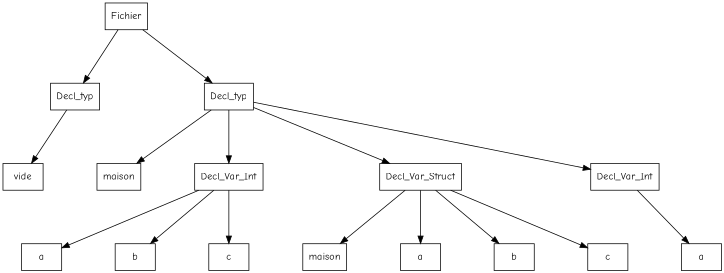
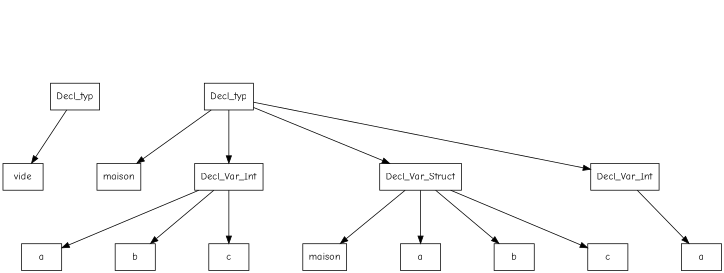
  digraph {
    nodesep=1
    ranksep=1
    fontname="Comic Neue"
    node [shape=box fontname="Comic Neue"]
    edge [fontname="Comic Neue"]
-   n1 [label=Fichier]
    n2 [label=Decl_typ]
    n3 [label=Decl_typ]
    n4 [label=vide]
    n5 [label=maison]
    n6 [label=Decl_Var_Int]
    n7 [label=Decl_Var_Struct]
    n8 [label=Decl_Var_Int]
    n9 [label=a]
    n10 [label=b]
    n11 [label=c]
    n12 [label=maison]
    n13 [label=a]
    n14 [label=b]
    n15 [label=c]
    n16 [label=a]
-   n1 -> n2
-   n1 -> n3
    n2 -> n4
    n3 -> n5
    n3 -> n6
    n3 -> n7
    n3 -> n8
    n6 -> n9
    n6 -> n10
    n6 -> n11
    n7 -> n12
    n7 -> n13
    n7 -> n14
    n7 -> n15
    n8 -> n16
  }
